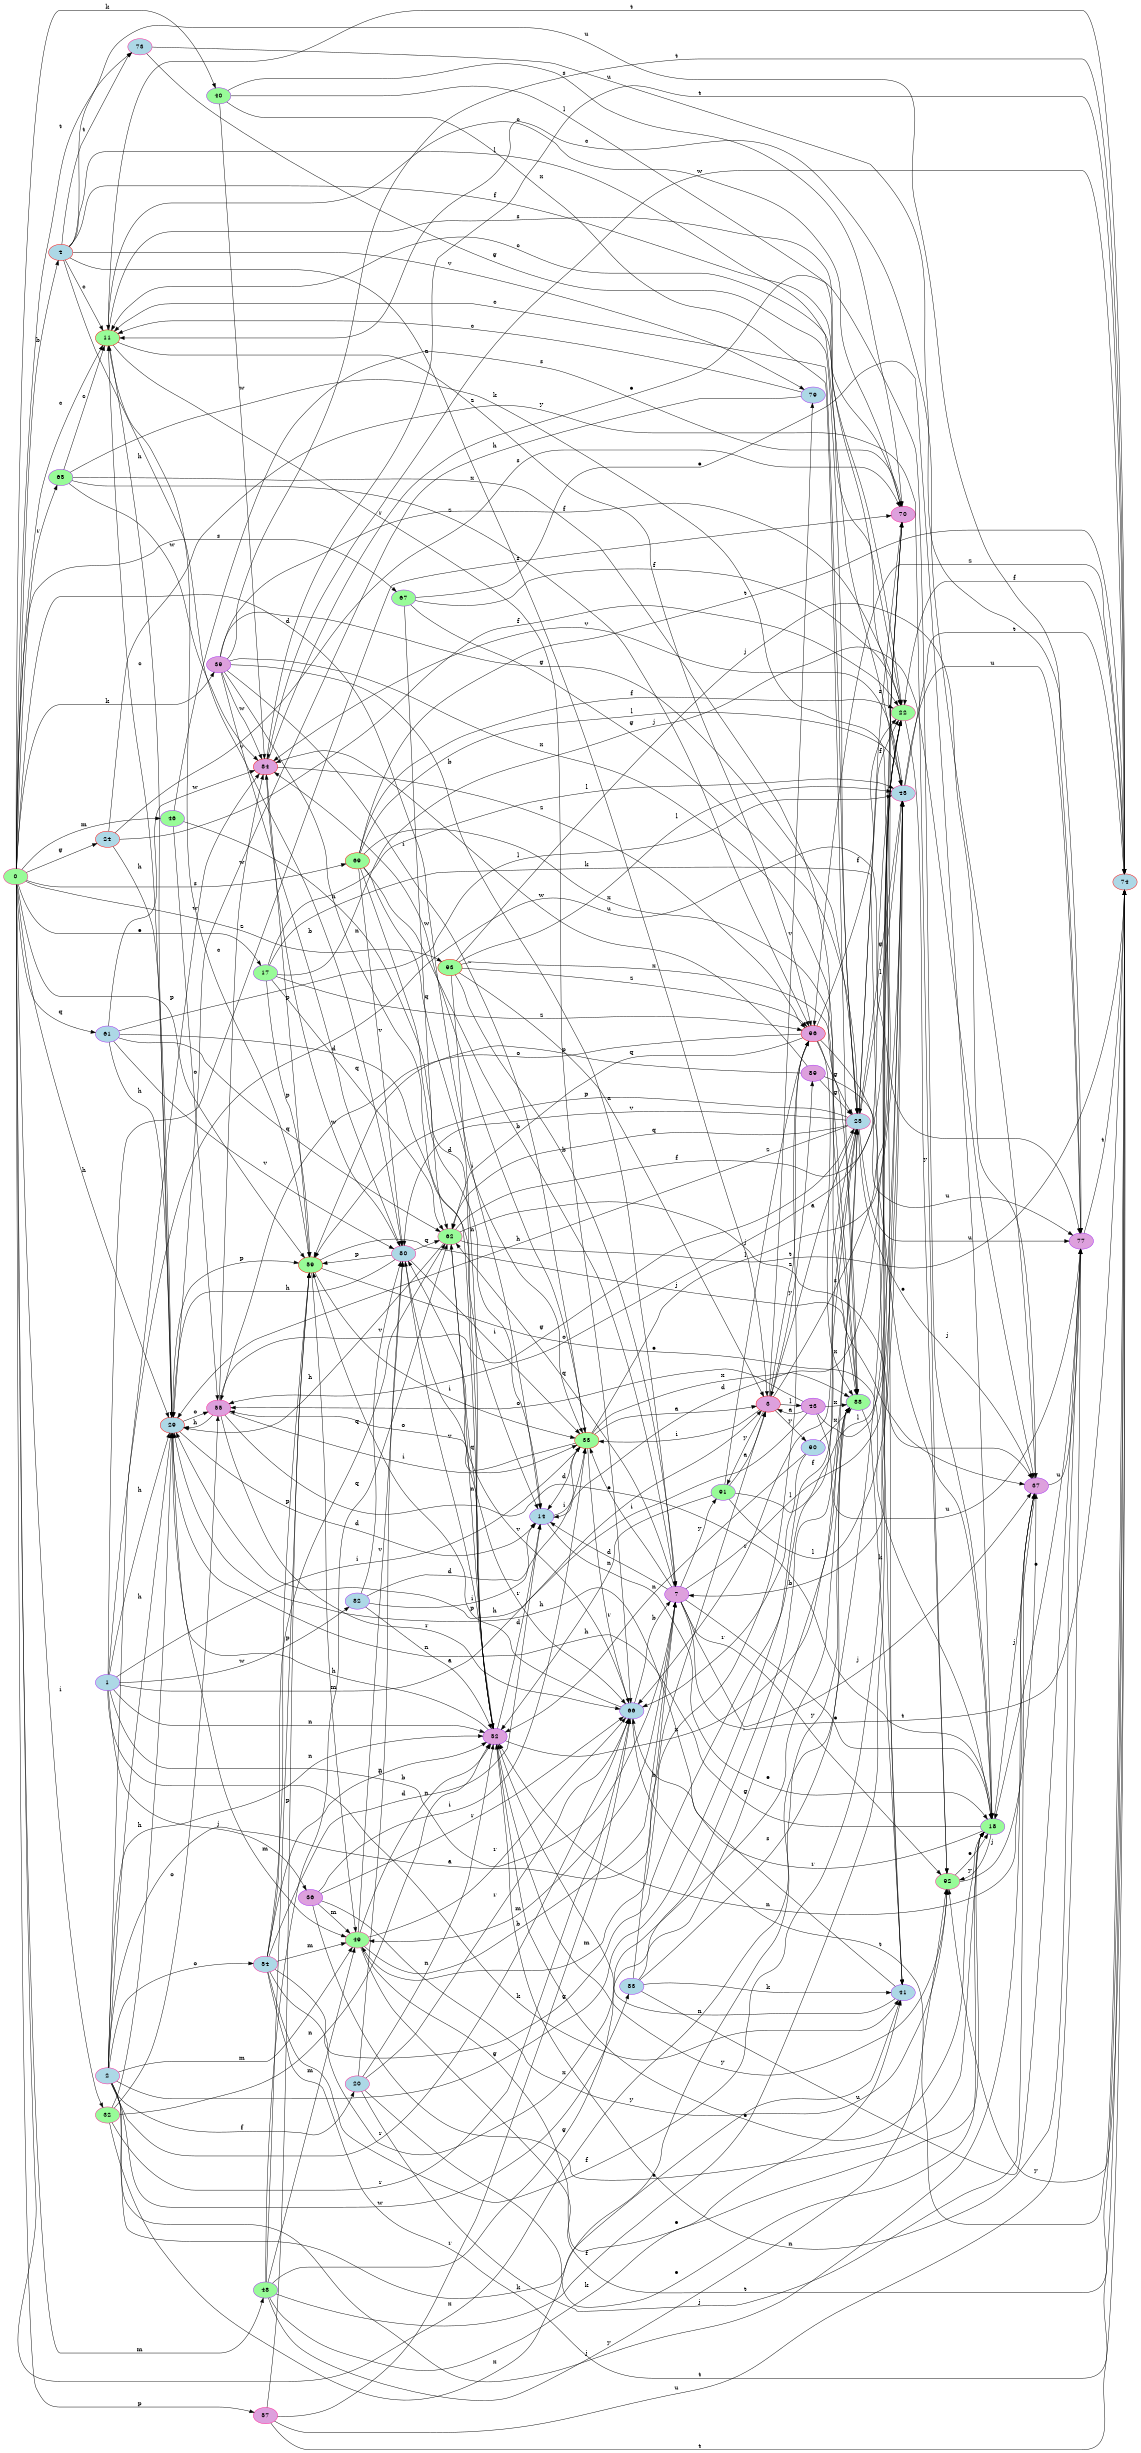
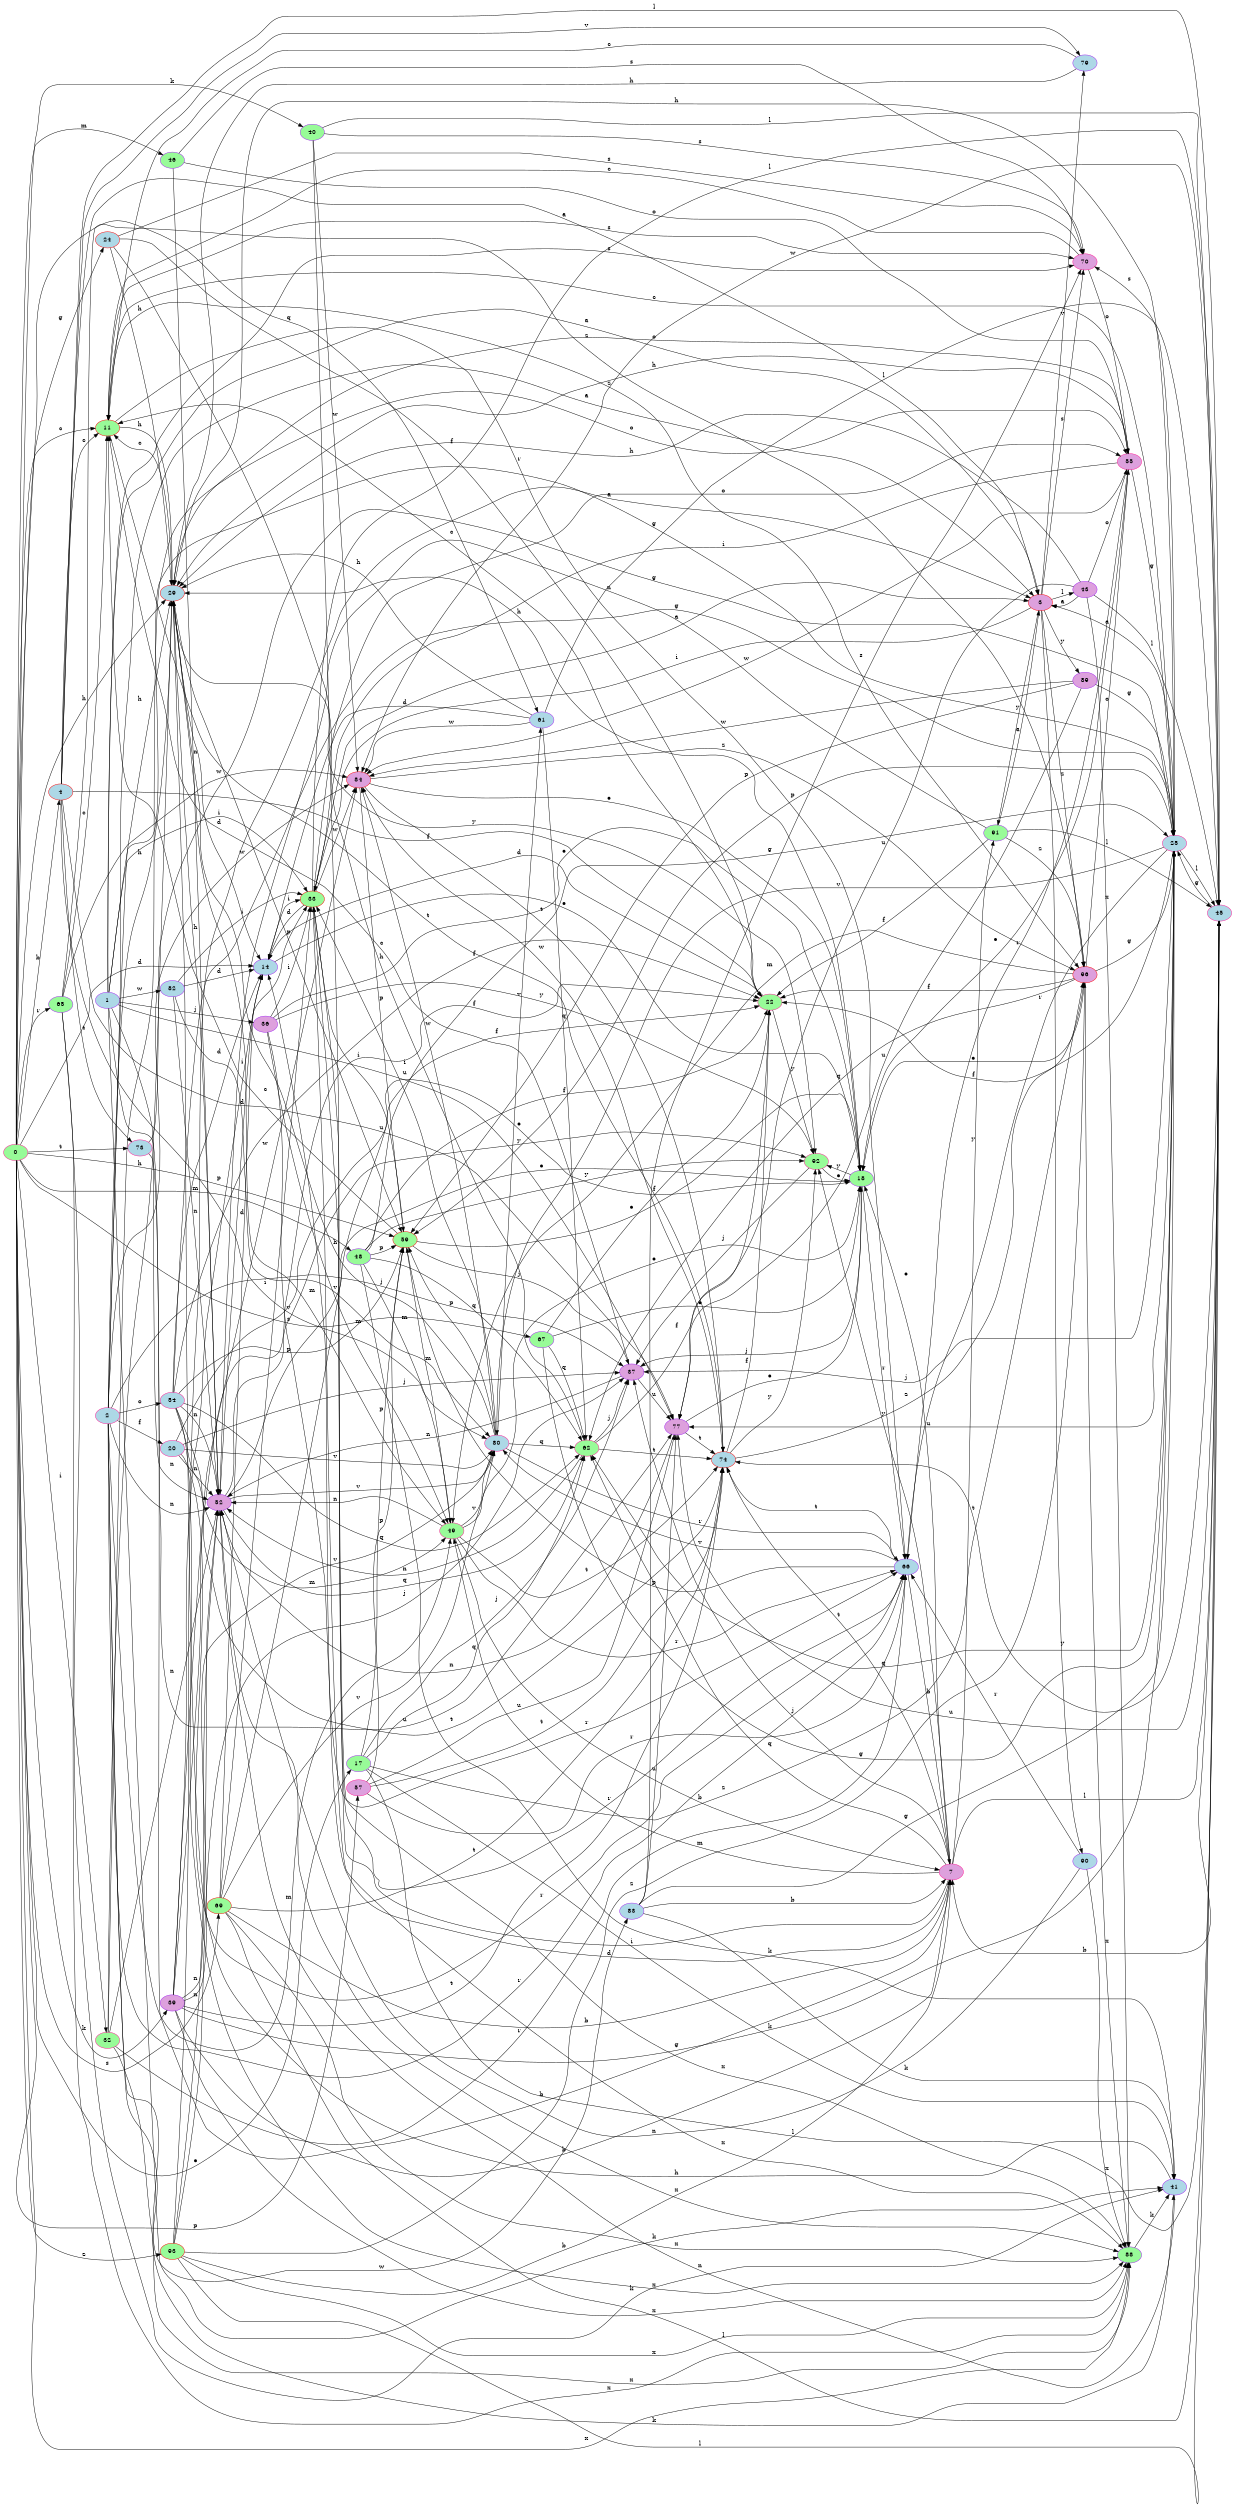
  strict digraph {
    rankdir=LR
    node [color=purple fillcolor=palegreen style=filled]
    0 [color=deeppink]
    4 [color=red fillcolor=lightblue]
    11 [color=red]
    14 [fillcolor=lightblue]
    17
    24 [color=red fillcolor=lightblue]
    29 [color=red fillcolor=lightblue]
    32 [color=deeppink]
    39 [fillcolor=plum]
    40
    46
    48
    57 [color=deeppink fillcolor=plum]
    59 [color=red]
    61 [fillcolor=lightblue]
    65
    67
    69 [color=red]
    73 [color=deeppink fillcolor=lightblue]
    88
    93 [color=red]
    3 [color=red fillcolor=plum]
    77 [fillcolor=plum]
    79 [fillcolor=lightblue]
    22 [color=deeppink]
    45 [color=deeppink fillcolor=lightblue]
    80 [color=deeppink fillcolor=lightblue]
    70 [color=deeppink fillcolor=plum]
    66 [fillcolor=lightblue]
    96 [color=red fillcolor=plum]
    74 [color=red fillcolor=lightblue]
    33 [color=red]
    18
    41 [fillcolor=lightblue]
    37 [fillcolor=plum]
    62 [color=deeppink]
    92 [color=deeppink]
    49 [color=deeppink]
    55 [color=deeppink fillcolor=plum]
    52 [fillcolor=plum]
-   7 [fillcolor=plum]
+   7 [color=deeppink fillcolor=plum]
    25 [color=deeppink fillcolor=lightblue]
    84 [color=red fillcolor=plum]
    1 [fillcolor=lightblue]
    36 [fillcolor=plum]
    82 [fillcolor=lightblue]
    43 [fillcolor=plum]
    89 [fillcolor=plum]
    90 [fillcolor=lightblue]
    91
    2 [color=deeppink fillcolor=lightblue]
    20 [color=deeppink fillcolor=lightblue]
    54 [color=deeppink fillcolor=lightblue]
    83 [fillcolor=lightblue]
    0 -> 4 [label=b]
    0 -> 11 [label=c]
    0 -> 14 [label=d]
    0 -> 17 [label=e]
    0 -> 24 [label=g]
    0 -> 29 [label=h]
    0 -> 32 [label=i]
    0 -> 39 [label=k]
    0 -> 40 [label=k]
    0 -> 46 [label=m]
    0 -> 48 [label=m]
    0 -> 57 [label=p]
    0 -> 59 [label=p]
    0 -> 61 [label=q]
    0 -> 65 [label=r]
    0 -> 67 [label=s]
    0 -> 69 [label=s]
    0 -> 73 [label=t]
    0 -> 88 [label=x]
    0 -> 93 [label=z]
    4 -> 11 [label=c]
    4 -> 73 [label=t]
    4 -> 3 [label=a]
    4 -> 77 [label=u]
    4 -> 79 [label=v]
    4 -> 22 [label=f]
    4 -> 45 [label=l]
    4 -> 80 [label=v]
    11 -> 29 [label=h]
    11 -> 70 [label=s]
    11 -> 66 [label=r]
    11 -> 96 [label=z]
    11 -> 74 [label=t]
    14 -> 33 [label=i]
    14 -> 18 [label=e]
    17 -> 59 [label=p]
    17 -> 45 [label=l]
    17 -> 96 [label=z]
    17 -> 41 [label=k]
    17 -> 37 [label=j]
    17 -> 62 [label=q]
    24 -> 29 [label=h]
    24 -> 22 [label=f]
    24 -> 70 [label=s]
    24 -> 92 [label=y]
    29 -> 11 [label=c]
    29 -> 14 [label=d]
    29 -> 59 [label=p]
    29 -> 49 [label=m]
    29 -> 55 [label=o]
    32 -> 29 [label=h]
    32 -> 88 [label=x]
    32 -> 66 [label=r]
    32 -> 55 [label=o]
    32 -> 52 [label=n]
    39 -> 88 [label=x]
    39 -> 22 [label=f]
-   39 -> 80 [label=b]
+   39 -> 80 [label=v]
    39 -> 74 [label=t]
    39 -> 33 [label=i]
    39 -> 52 [label=n]
    39 -> 7 [label=b]
    39 -> 25 [label=g]
    39 -> 84 [label=w]
    40 -> 88 [label=x]
    40 -> 45 [label=l]
    40 -> 70 [label=s]
    40 -> 84 [label=w]
    46 -> 70 [label=s]
    46 -> 55 [label=o]
    46 -> 52 [label=n]
    48 -> 59 [label=p]
    48 -> 22 [label=f]
    48 -> 41 [label=k]
    48 -> 62 [label=q]
    48 -> 92 [label=y]
    48 -> 49 [label=m]
    48 -> 25 [label=g]
    57 -> 59 [label=p]
    57 -> 77 [label=u]
    57 -> 66 [label=r]
    57 -> 74 [label=t]
    59 -> 11 [label=c]
    59 -> 33 [label=i]
    59 -> 18 [label=e]
    59 -> 37 [label=j]
    59 -> 49 [label=m]
    61 -> 14 [label=d]
    61 -> 29 [label=h]
    61 -> 45 [label=l]
-   61 -> 80 [label=v]
+   80 -> 61 [label=v]
    61 -> 62 [label=q]
    61 -> 84 [label=w]
    65 -> 11 [label=c]
    65 -> 88 [label=x]
    65 -> 96 [label=z]
    65 -> 41 [label=k]
    65 -> 84 [label=w]
    67 -> 22 [label=f]
    67 -> 18 [label=e]
    67 -> 62 [label=q]
    67 -> 25 [label=g]
    69 -> 14 [label=d]
    69 -> 88 [label=x]
    69 -> 22 [label=f]
    69 -> 45 [label=l]
    69 -> 80 [label=v]
    69 -> 74 [label=t]
    69 -> 33 [label=i]
    69 -> 7 [label=b]
    73 -> 77 [label=u]
    73 -> 25 [label=g]
    88 -> 41 [label=k]
    93 -> 88 [label=x]
    93 -> 3 [label=a]
    93 -> 45 [label=l]
    93 -> 96 [label=z]
    93 -> 37 [label=j]
    93 -> 52 [label=n]
    93 -> 7 [label=b]
    3 -> 79 [label=v]
    3 -> 70 [label=s]
    3 -> 96 [label=z]
    3 -> 33 [label=i]
    3 -> 43 [label=l]
    3 -> 89 [label=y]
    3 -> 90 [label=y]
    3 -> 91 [label=y]
    77 -> 74 [label=t]
    77 -> 18 [label=e]
    77 -> 52 [label=n]
    79 -> 11 [label=c]
    79 -> 29 [label=h]
    22 -> 11 [label=c]
    22 -> 14 [label=d]
    22 -> 92 [label=y]
    45 -> 77 [label=u]
    45 -> 74 [label=t]
    45 -> 7 [label=b]
    45 -> 25 [label=g]
-   45 -> 84 [label=v]
+   45 -> 84 [label=w]
    80 -> 29 [label=h]
    80 -> 59 [label=p]
    80 -> 66 [label=r]
    80 -> 33 [label=i]
    80 -> 62 [label=q]
    80 -> 84 [label=w]
    70 -> 11 [label=c]
    70 -> 55 [label=o]
    66 -> 59 [label=p]
    66 -> 80 [label=v]
    66 -> 74 [label=t]
    66 -> 7 [label=b]
    96 -> 88 [label=x]
    96 -> 22 [label=f]
    96 -> 18 [label=e]
    96 -> 62 [label=q]
    96 -> 49 [label=m]
    96 -> 55 [label=o]
    96 -> 25 [label=g]
    74 -> 22 [label=f]
    74 -> 96 [label=z]
    74 -> 92 [label=y]
    74 -> 84 [label=w]
    33 -> 14 [label=d]
    33 -> 88 [label=x]
    33 -> 3 [label=a]
    33 -> 45 [label=l]
    33 -> 66 [label=r]
    33 -> 55 [label=o]
    33 -> 84 [label=w]
    18 -> 29 [label=h]
    18 -> 66 [label=r]
    18 -> 37 [label=j]
    18 -> 92 [label=y]
    41 -> 29 [label=h]
    41 -> 52 [label=n]
    37 -> 11 [label=c]
    37 -> 77 [label=u]
    37 -> 52 [label=n]
    62 -> 29 [label=h]
    62 -> 22 [label=f]
    62 -> 74 [label=t]
    62 -> 37 [label=j]
    62 -> 52 [label=n]
    92 -> 18 [label=e]
    92 -> 37 [label=j]
    49 -> 80 [label=v]
    49 -> 66 [label=r]
    49 -> 74 [label=t]
    49 -> 18 [label=e]
    49 -> 52 [label=n]
    49 -> 7 [label=b]
    55 -> 29 [label=h]
    55 -> 66 [label=r]
    55 -> 33 [label=i]
    55 -> 18 [label=e]
    55 -> 25 [label=g]
    55 -> 84 [label=w]
    52 -> 14 [label=d]
-   52 -> 29 [label=h]
+   29 -> 52 [label=h]
    52 -> 88 [label=x]
    52 -> 80 [label=v]
    52 -> 18 [label=e]
    52 -> 62 [label=q]
    52 -> 92 [label=y]
    7 -> 14 [label=d]
    7 -> 45 [label=l]
    7 -> 74 [label=t]
    7 -> 33 [label=i]
    7 -> 18 [label=e]
    7 -> 37 [label=j]
    7 -> 62 [label=q]
    7 -> 92 [label=y]
    7 -> 49 [label=m]
    7 -> 91 [label=y]
    25 -> 11 [label=c]
    25 -> 29 [label=h]
    25 -> 59 [label=p]
    25 -> 3 [label=a]
    25 -> 77 [label=u]
    25 -> 22 [label=f]
    25 -> 45 [label=l]
    25 -> 80 [label=v]
    25 -> 70 [label=s]
    25 -> 66 [label=r]
    25 -> 37 [label=j]
    25 -> 62 [label=q]
    84 -> 59 [label=p]
    84 -> 96 [label=z]
    84 -> 74 [label=t]
    84 -> 18 [label=e]
    1 -> 29 [label=h]
    1 -> 3 [label=a]
    1 -> 77 [label=u]
    1 -> 70 [label=s]
    1 -> 33 [label=i]
    1 -> 41 [label=k]
    1 -> 52 [label=n]
    1 -> 7 [label=b]
    1 -> 36 [label=j]
    1 -> 82 [label=w]
    36 -> 66 [label=r]
    36 -> 33 [label=i]
    36 -> 18 [label=e]
    36 -> 92 [label=y]
    36 -> 49 [label=m]
    82 -> 14 [label=d]
    82 -> 80 [label=v]
    82 -> 33 [label=i]
    82 -> 52 [label=n]
    43 -> 29 [label=h]
    43 -> 88 [label=x]
    43 -> 3 [label=a]
    43 -> 77 [label=u]
    43 -> 45 [label=l]
    43 -> 55 [label=o]
    89 -> 59 [label=p]
    89 -> 77 [label=u]
    89 -> 25 [label=g]
    89 -> 84 [label=w]
    90 -> 88 [label=x]
    90 -> 66 [label=r]
    90 -> 52 [label=n]
    91 -> 3 [label=a]
    91 -> 22 [label=f]
    91 -> 45 [label=l]
    91 -> 96 [label=z]
    91 -> 52 [label=n]
    2 -> 29 [label=h]
    2 -> 3 [label=a]
    2 -> 66 [label=r]
    2 -> 41 [label=k]
    2 -> 37 [label=j]
    2 -> 49 [label=m]
    2 -> 52 [label=n]
    2 -> 25 [label=g]
    2 -> 84 [label=w]
    2 -> 20 [label=f]
    2 -> 54 [label=o]
    2 -> 83 [label=w]
    20 -> 80 [label=v]
    20 -> 66 [label=r]
    20 -> 18 [label=e]
    20 -> 37 [label=j]
    20 -> 52 [label=n]
    54 -> 14 [label=d]
    54 -> 59 [label=p]
    54 -> 88 [label=x]
    54 -> 22 [label=f]
    54 -> 74 [label=t]
    54 -> 62 [label=q]
    54 -> 49 [label=m]
    54 -> 52 [label=n]
    54 -> 25 [label=g]
    83 -> 77 [label=u]
    83 -> 70 [label=s]
    83 -> 41 [label=k]
    83 -> 7 [label=b]
    83 -> 25 [label=g]
  }
